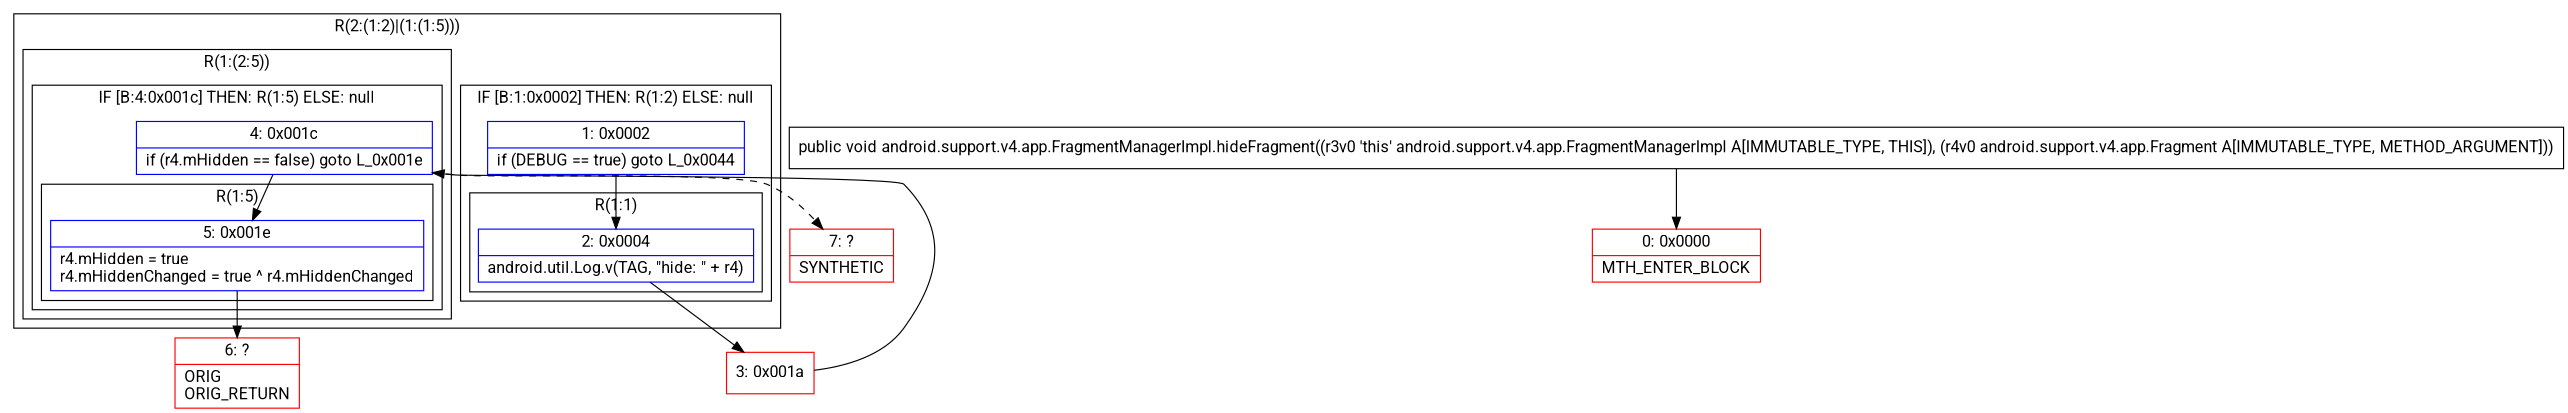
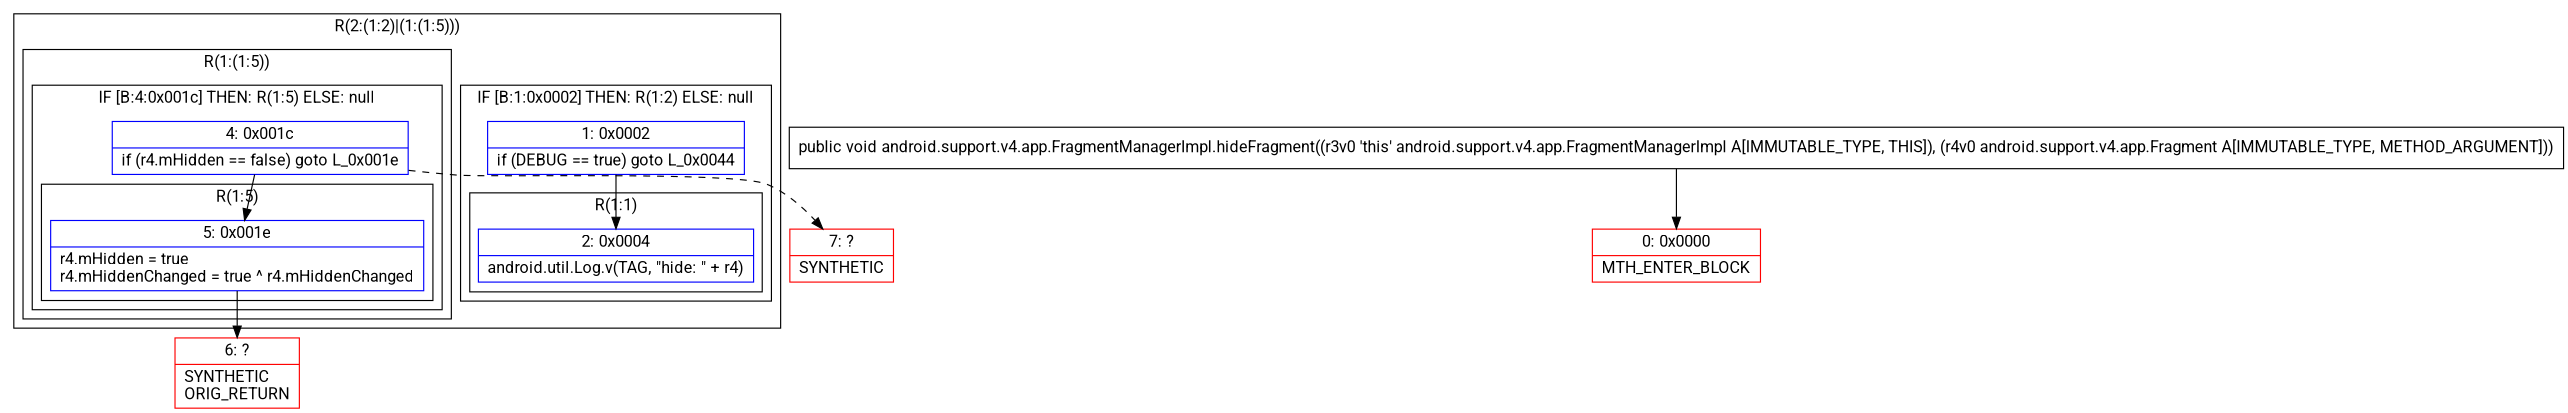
  digraph {
    fontname=Roboto
    node [color=blue fontname=Roboto shape=record]
    edge [fontname=Roboto]
    n1 [label="{2\:\ 0x0004|android.util.Log.v(TAG, \"hide: \" + r4)\l}"]
    n2 [label="{1\:\ 0x0002|if (DEBUG == true) goto L_0x0044\l}"]
    n3 [label="{5\:\ 0x001e|r4.mHidden = true\lr4.mHiddenChanged = true ^ r4.mHiddenChanged\l}"]
    n4 [label="{4\:\ 0x001c|if (r4.mHidden == false) goto L_0x001e\l}"]
-   n5 [color=red label="{3\:\ 0x001a}"]
-   n6 [color=red label="{6\:\ ?|ORIG\lORIG_RETURN\l}"]
+   n6 [color=red label="{6\:\ ?|SYNTHETIC\lORIG_RETURN\l}"]
    n7 [color=red label="{7\:\ ?|SYNTHETIC\l}"]
    n8 [color=red label="{0\:\ 0x0000|MTH_ENTER_BLOCK\l}"]
    n9 [label="{public void android.support.v4.app.FragmentManagerImpl.hideFragment((r3v0 'this' android.support.v4.app.FragmentManagerImpl A[IMMUTABLE_TYPE, THIS]), (r4v0 android.support.v4.app.Fragment A[IMMUTABLE_TYPE, METHOD_ARGUMENT])) }" color=""]
    subgraph cluster_1 {
      label="R(2:(1:2)|(1:(1:5)))"
      subgraph cluster_2 {
        label="IF [B:1:0x0002] THEN: R(1:2) ELSE: null"
        n2
        subgraph cluster_3 {
          label="R(1:1)"
          n1
        }
      }
      subgraph cluster_4 {
-       label="R(1:(2:5))"
+       label="R(1:(1:5))"
        subgraph cluster_5 {
          label="IF [B:4:0x001c] THEN: R(1:5) ELSE: null"
          n4
          subgraph cluster_6 {
            label="R(1:5)"
            n3
          }
        }
      }
    }
-   n1 -> n5
    n2 -> n1
    n3 -> n6
    n4 -> n3
    n4 -> n7 [style=dashed]
-   n5 -> n4
    n9 -> n8
  }
